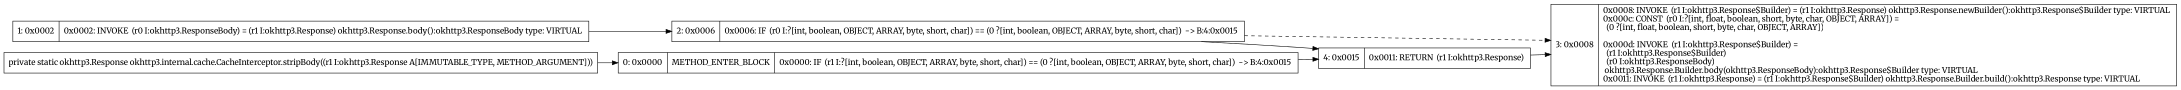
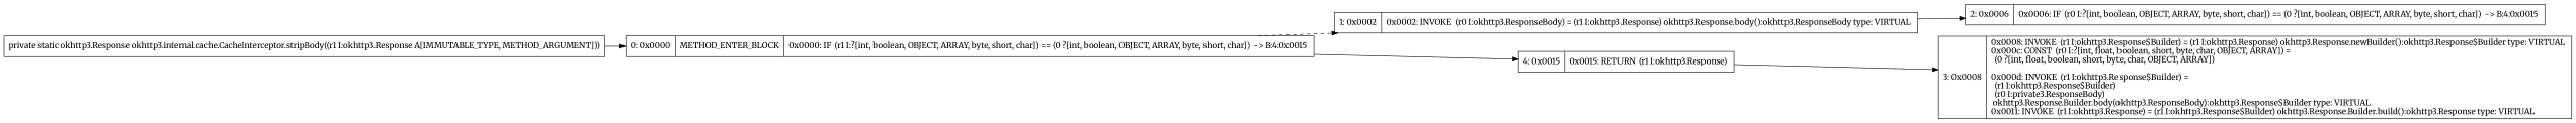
  digraph {
    fontname=Merriweather
    rankdir=LR
    node [fontname=Merriweather shape=record]
    edge [fontname=Merriweather]
    n1 [label="{0\:\ 0x0000|METHOD_ENTER_BLOCK\l|0x0000: IF  (r1 I:?[int, boolean, OBJECT, ARRAY, byte, short, char]) == (0 ?[int, boolean, OBJECT, ARRAY, byte, short, char])  \-\> B:4:0x0015 \l}"]
    n2 [label="{1\:\ 0x0002|0x0002: INVOKE  (r0 I:okhttp3.ResponseBody) = (r1 I:okhttp3.Response) okhttp3.Response.body():okhttp3.ResponseBody type: VIRTUAL \l}"]
-   n3 [label="{4\:\ 0x0015|0x0011: RETURN  (r1 I:okhttp3.Response) \l}"]
+   n3 [label="{4\:\ 0x0015|0x0015: RETURN  (r1 I:okhttp3.Response) \l}"]
    n4 [label="{2\:\ 0x0006|0x0006: IF  (r0 I:?[int, boolean, OBJECT, ARRAY, byte, short, char]) == (0 ?[int, boolean, OBJECT, ARRAY, byte, short, char])  \-\> B:4:0x0015 \l}"]
-   n5 [label="{3\:\ 0x0008|0x0008: INVOKE  (r1 I:okhttp3.Response$Builder) = (r1 I:okhttp3.Response) okhttp3.Response.newBuilder():okhttp3.Response$Builder type: VIRTUAL \l0x000c: CONST  (r0 I:?[int, float, boolean, short, byte, char, OBJECT, ARRAY]) = \l  (0 ?[int, float, boolean, short, byte, char, OBJECT, ARRAY])\l \l0x000d: INVOKE  (r1 I:okhttp3.Response$Builder) = \l  (r1 I:okhttp3.Response$Builder)\l  (r0 I:okhttp3.ResponseBody)\l okhttp3.Response.Builder.body(okhttp3.ResponseBody):okhttp3.Response$Builder type: VIRTUAL \l0x0011: INVOKE  (r1 I:okhttp3.Response) = (r1 I:okhttp3.Response$Builder) okhttp3.Response.Builder.build():okhttp3.Response type: VIRTUAL \l}"]
+   n5 [label="{3\:\ 0x0008|0x0008: INVOKE  (r1 I:okhttp3.Response$Builder) = (r1 I:okhttp3.Response) okhttp3.Response.newBuilder():okhttp3.Response$Builder type: VIRTUAL \l0x000c: CONST  (r0 I:?[int, float, boolean, short, byte, char, OBJECT, ARRAY]) = \l  (0 ?[int, float, boolean, short, byte, char, OBJECT, ARRAY])\l \l0x000d: INVOKE  (r1 I:okhttp3.Response$Builder) = \l  (r1 I:okhttp3.Response$Builder)\l  (r0 I:private3.ResponseBody)\l okhttp3.Response.Builder.body(okhttp3.ResponseBody):okhttp3.Response$Builder type: VIRTUAL \l0x0011: INVOKE  (r1 I:okhttp3.Response) = (r1 I:okhttp3.Response$Builder) okhttp3.Response.Builder.build():okhttp3.Response type: VIRTUAL \l}"]
    n6 [label="{private static okhttp3.Response okhttp3.internal.cache.CacheInterceptor.stripBody((r1 I:okhttp3.Response A[IMMUTABLE_TYPE, METHOD_ARGUMENT])) }"]
+   n1 -> n2 [style=dashed]
    n1 -> n3
    n2 -> n4
    n3 -> n5
-   n4 -> n3
-   n4 -> n5 [style=dashed]
    n6 -> n1
  }
